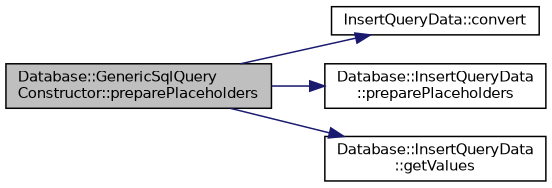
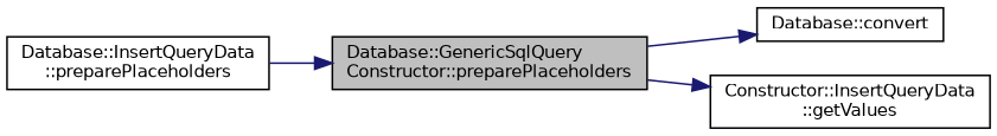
  digraph {
    rankdir=LR
    node [color=black fillcolor=white fontname=Helvetica fontsize=10 shape=record style=filled]
    edge [color=midnightblue fontname=Helvetica fontsize=10 labelfontname=Helvetica labelfontsize=10 style=solid]
    n1 [fillcolor=grey75 fontcolor=black height=0.2 label="Database::GenericSqlQuery\lConstructor::preparePlaceholders" width=0.4]
-   n2 [height=0.2 label="InsertQueryData::convert" width=0.4]
+   n2 [height=0.2 label="Database::convert" width=0.4]
    n3 [height=0.2 label="Database::InsertQueryData\l::preparePlaceholders" width=0.4]
-   n4 [height=0.2 label="Database::InsertQueryData\l::getValues" width=0.4]
+   n4 [height=0.2 label="Constructor::InsertQueryData\l::getValues" width=0.4]
    n1 -> n2
-   n1 -> n3
+   n3 -> n1
    n1 -> n4
  }
